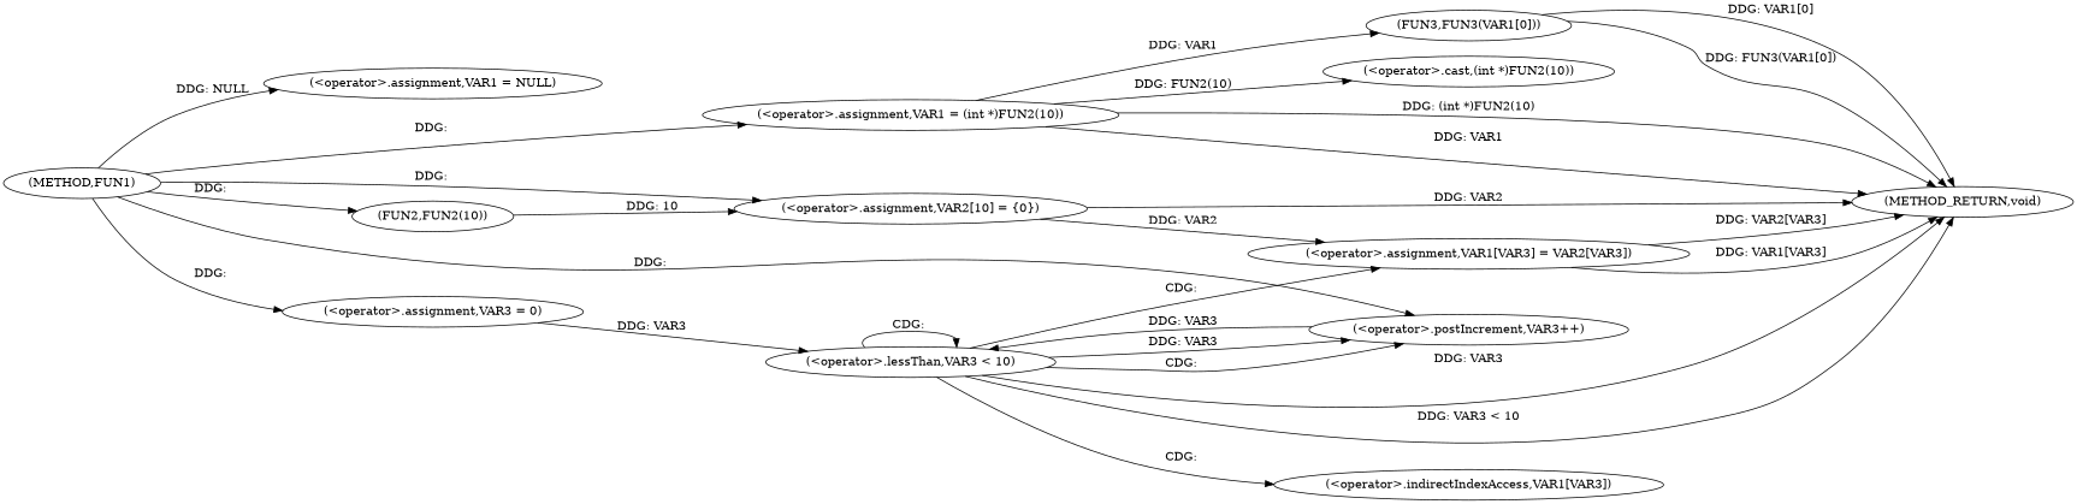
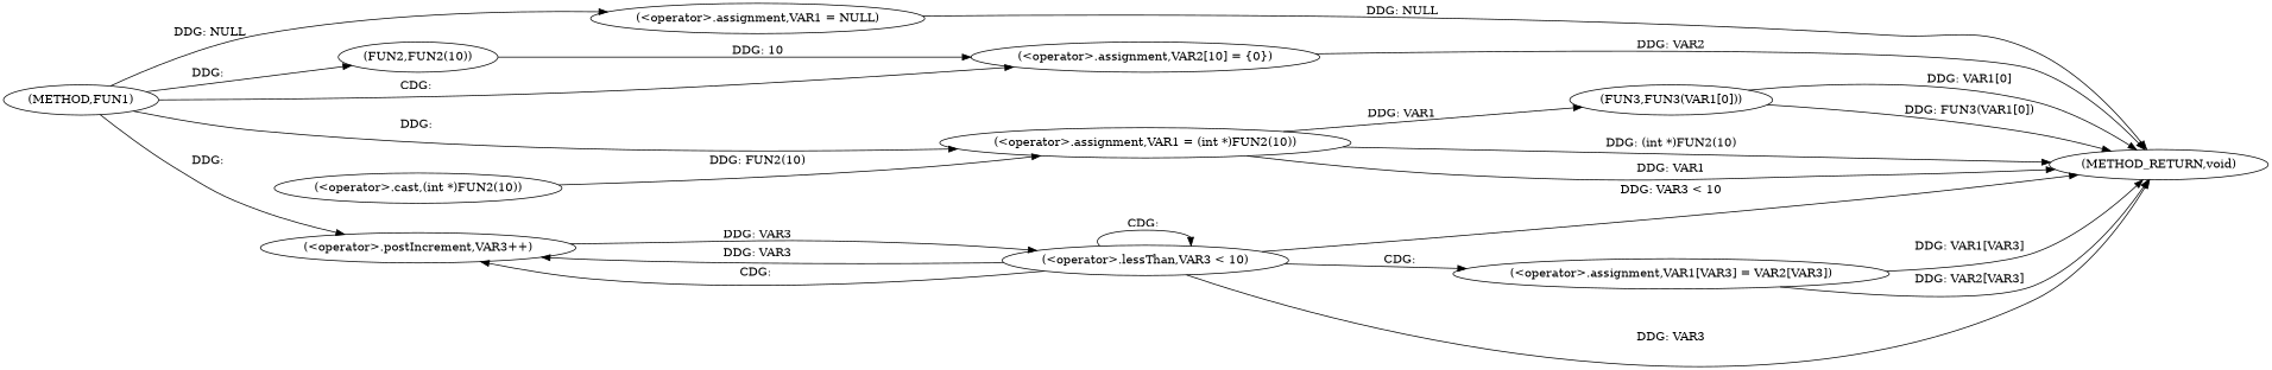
  digraph {
    rankdir=LR
    n1 [label="(METHOD,FUN1)"]
    n2 [label="(<operator>.assignment,VAR1 = NULL)"]
    n3 [label="(<operator>.assignment,VAR1 = (int *)FUN2(10))"]
    n4 [label="(FUN2,FUN2(10))"]
    n5 [label="(<operator>.assignment,VAR2[10] = {0})"]
-   n6 [label="(<operator>.assignment,VAR3 = 0)"]
    n7 [label="(<operator>.postIncrement,VAR3++)"]
    n8 [label="(METHOD_RETURN,void)"]
    n9 [label="(FUN3,FUN3(VAR1[0]))"]
    n10 [label="(<operator>.assignment,VAR1[VAR3] = VAR2[VAR3])"]
    n11 [label="(<operator>.lessThan,VAR3 < 10)"]
-   n12 [label="(<operator>.indirectIndexAccess,VAR1[VAR3])"]
    n13 [label="(<operator>.cast,(int *)FUN2(10))"]
    n1 -> n2 [label="DDG: NULL"]
    n1 -> n3 [label="DDG: "]
    n1 -> n4 [label="DDG: "]
-   n1 -> n5 [label="DDG: "]
-   n1 -> n6 [label="DDG: "]
+   n1 -> n5 [label="CDG: "]
    n1 -> n7 [label="DDG: "]
+   n2 -> n8 [label="DDG: NULL"]
    n3 -> n8 [label="DDG: (int *)FUN2(10)"]
    n3 -> n8 [label="DDG: VAR1"]
    n3 -> n9 [label="DDG: VAR1"]
    n4 -> n5 [label="DDG: 10"]
    n5 -> n8 [label="DDG: VAR2"]
-   n5 -> n10 [label="DDG: VAR2"]
-   n6 -> n11 [label="DDG: VAR3"]
    n7 -> n11 [label="DDG: VAR3"]
    n9 -> n8 [label="DDG: FUN3(VAR1[0])"]
    n9 -> n8 [label="DDG: VAR1[0]"]
    n10 -> n8 [label="DDG: VAR1[VAR3]"]
    n10 -> n8 [label="DDG: VAR2[VAR3]"]
    n11 -> n7 [label="DDG: VAR3"]
    n11 -> n7 [label="CDG: "]
    n11 -> n8 [label="DDG: VAR3"]
    n11 -> n8 [label="DDG: VAR3 < 10"]
    n11 -> n10 [label="CDG: "]
    n11 -> n11 [label="CDG: "]
-   n11 -> n12 [label="CDG: "]
-   n3 -> n13 [label="DDG: FUN2(10)"]
+   n13 -> n3 [label="DDG: FUN2(10)"]
  }
